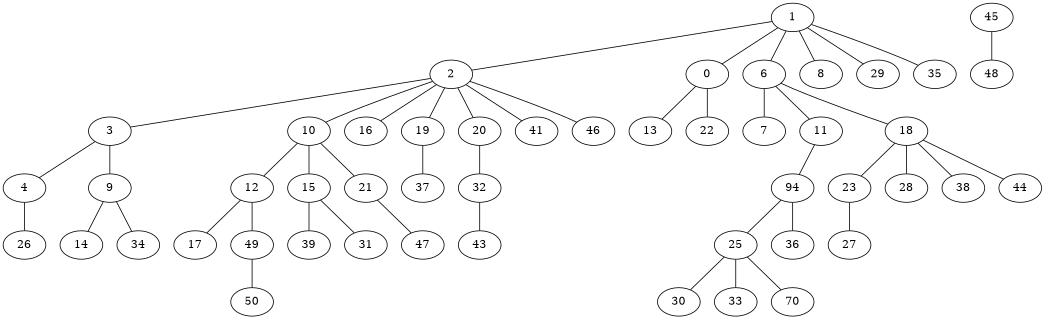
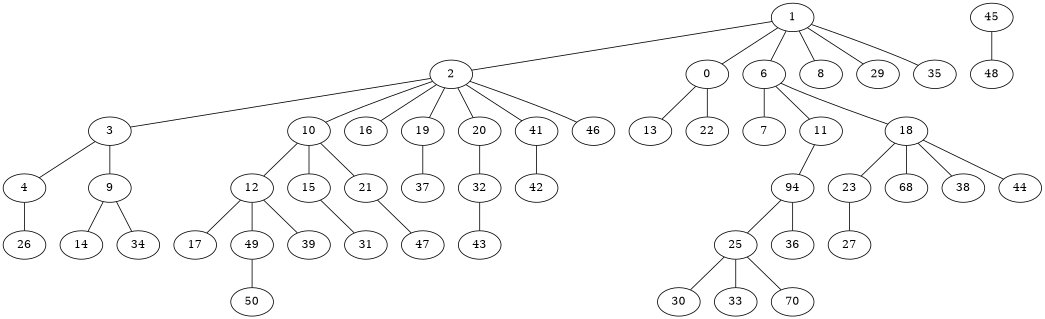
  graph {
    1
    2
    n3 [label=0]
    6
    8
    29
    35
    3
    10
    16
    19
    20
    41
    46
    13
    22
    7
    11
    18
    4
    9
    12
    15
    21
    37
    32
+   42
    n28 [label=94]
    23
-   28
+   28 [label=68]
    38
    44
    26
    14
    34
    17
    39
    49
    31
    47
    45
    48
    43
    25
    36
    27
    50
    30
    33
    n50 [label=70]
    1 -- 2
    1 -- n3
    1 -- 6
    1 -- 8
    1 -- 29
    1 -- 35
    2 -- 3
    2 -- 10
    2 -- 16
    2 -- 19
    2 -- 20
    2 -- 41
    2 -- 46
    n3 -- 13
    n3 -- 22
    6 -- 7
    6 -- 11
    6 -- 18
    3 -- 4
    3 -- 9
    10 -- 12
    10 -- 15
    10 -- 21
    19 -- 37
    20 -- 32
+   41 -- 42
    11 -- n28
    18 -- 23
    18 -- 28
    18 -- 38
    18 -- 44
    4 -- 26
    9 -- 14
    9 -- 34
    12 -- 17
-   15 -- 39
+   12 -- 39
    12 -- 49
    15 -- 31
    21 -- 47
    32 -- 43
    n28 -- 25
    n28 -- 36
    23 -- 27
    49 -- 50
    45 -- 48
    25 -- 30
    25 -- 33
    25 -- n50
  }
